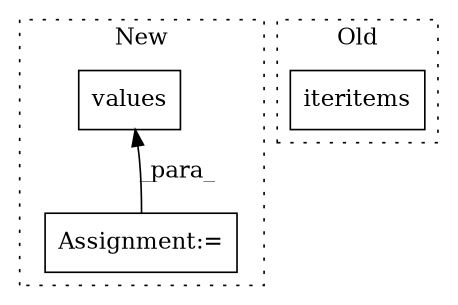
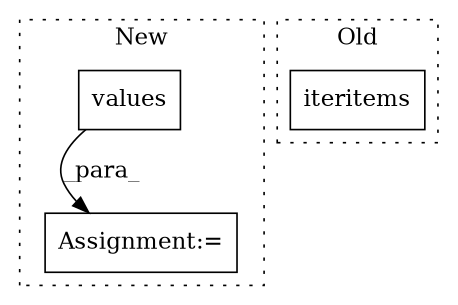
  digraph {
    node [a=32 shape=box]
    n1 [l=8 label=values s=4442]
    n2 [a=7 l="53,2" label="Assignment:=" s="4364,4450"]
    n3 [l=11 label=iteritems s=4722]
    subgraph cluster_1 {
      label=New
      style=dotted
      n1
      n2
    }
    subgraph cluster_2 {
      label=Old
      style=dotted
      n3
    }
-   n2 -> n1 [label=_para_]
+   n1 -> n2 [label=_para_]
  }
